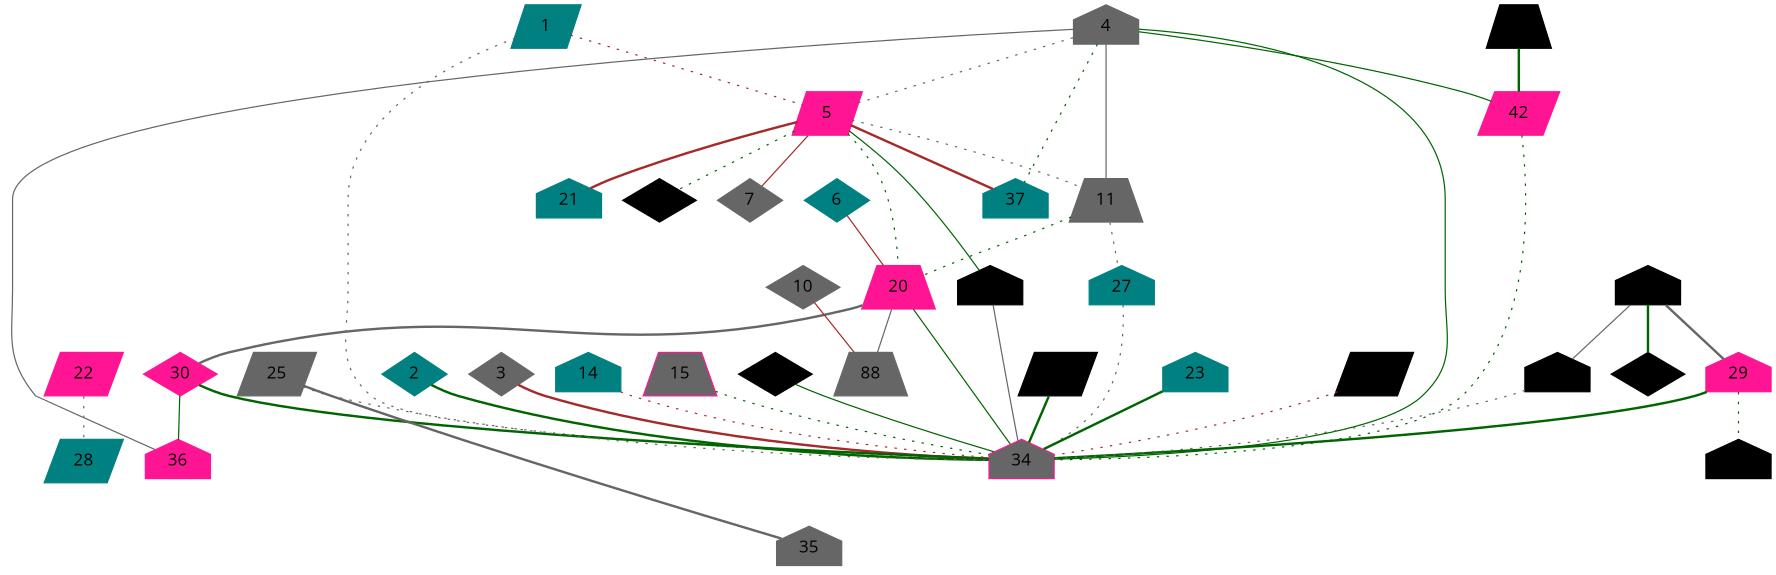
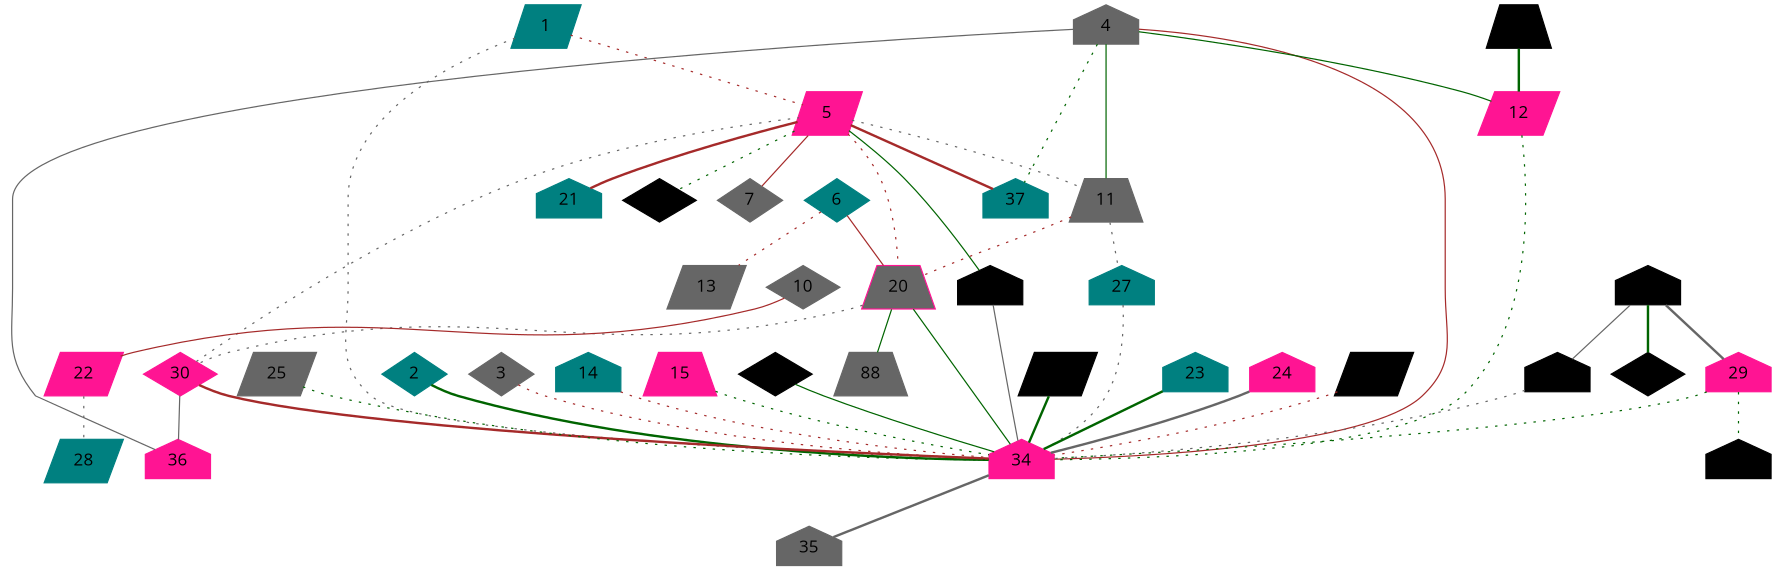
  graph {
    fontname="Open Sans"
    node [color=deeppink fontname="Open Sans" shape=house style=filled]
    edge [color=darkgreen fontname="Open Sans" style=dotted weight=1.0]
    1 [color=teal shape=parallelogram]
    5 [shape=parallelogram]
-   34 [fillcolor=gray40]
+   34
    11 [color=gray40 shape=trapezium]
    37 [color=teal]
    7 [color=gray40 shape=diamond]
    9 [color=black]
-   20 [shape=trapezium]
+   20 [shape=trapezium fillcolor=gray40]
    21 [color=teal]
    33 [color=black shape=diamond]
    35 [color=gray40]
    2 [color=teal shape=diamond]
    3 [color=gray40 shape=diamond]
    4 [color=gray40]
-   12 [shape=parallelogram label=42]
+   12 [shape=parallelogram]
    36
    27 [color=teal]
    30 [shape=diamond]
    n19 [color=gray40 label=88 shape=trapezium]
    6 [color=teal shape=diamond]
+   13 [color=gray40 shape=parallelogram]
    8 [color=black shape=trapezium]
    10 [color=gray40 shape=diamond]
    22 [shape=parallelogram]
    28 [color=teal shape=parallelogram]
    14 [color=teal]
-   15 [shape=trapezium fillcolor=gray40]
+   15 [shape=trapezium]
    16 [color=black shape=diamond]
    17 [color=black]
    19 [color=black shape=diamond]
    29
    32 [color=black]
    31 [color=black]
    18 [color=black shape=parallelogram]
    23 [color=teal]
+   24
    25 [color=gray40 shape=parallelogram]
    26 [color=black shape=parallelogram]
    1 -- 5 [color=brown]
    1 -- 34 [color=gray40]
    5 -- 11 [color=gray40]
    5 -- 37 [color=brown style=bold]
    5 -- 7 [color=brown style=solid]
    5 -- 9 [style=solid]
-   5 -- 20
+   5 -- 20 [color=brown]
    5 -- 21 [color=brown style=bold]
    5 -- 33
-   25 -- 35 [color=gray40 style=bold]
-   11 -- 20
+   34 -- 35 [color=gray40 style=bold]
+   11 -- 20 [color=brown]
    11 -- 27 [color=gray40]
    9 -- 34 [color=gray40 style=solid]
    20 -- 34 [style=solid weight=2.0]
-   20 -- 30 [color=gray40 style=bold]
-   20 -- n19 [color=gray40 style=solid]
+   20 -- 30 [color=gray40]
+   20 -- n19 [style=solid]
    2 -- 34 [style=bold]
-   3 -- 34 [color=brown style=bold]
-   4 -- 5 [color=gray40]
-   4 -- 34 [style=solid weight=2.0]
-   4 -- 11 [color=gray40 style=solid]
+   3 -- 34 [color=brown]
+   30 -- 5 [color=gray40]
+   4 -- 34 [color=brown style=solid weight=2.0]
+   4 -- 11 [style=solid]
    4 -- 37
    4 -- 12 [style=solid]
    4 -- 36 [color=gray40 style=solid]
    12 -- 34
    27 -- 34 [color=gray40]
-   30 -- 34 [style=bold]
-   30 -- 36 [style=solid]
+   30 -- 34 [color=brown style=bold]
+   30 -- 36 [color=gray40 style=solid]
    6 -- 20 [color=brown style=solid]
+   6 -- 13 [color=brown]
    8 -- 12 [style=bold]
-   10 -- n19 [color=brown style=solid]
+   10 -- 22 [color=brown style=solid]
    22 -- 28 [color=gray40]
    14 -- 34 [color=brown]
    15 -- 34
    16 -- 34 [style=solid]
    17 -- 19 [style=bold]
    17 -- 29 [color=gray40 style=bold]
    17 -- 32 [color=gray40 style=solid]
-   29 -- 34 [style=bold]
+   29 -- 34
    29 -- 31
    32 -- 34 [color=gray40 weight=3.0]
    18 -- 34 [style=bold]
    23 -- 34 [style=bold]
-   25 -- 34 [color=gray40]
+   24 -- 34 [color=gray40 style=bold]
+   25 -- 34
    26 -- 34 [color=brown]
  }
